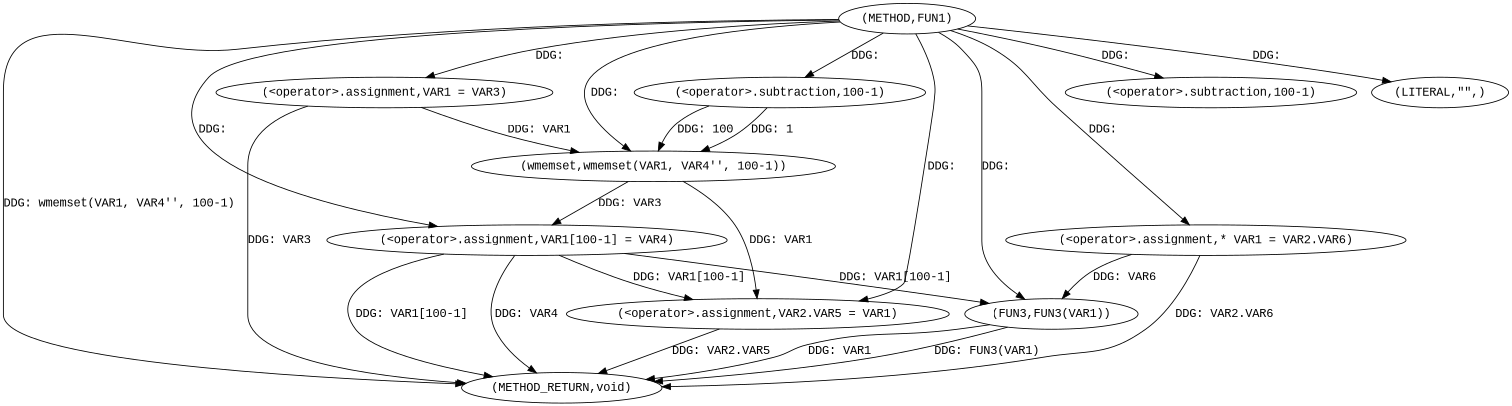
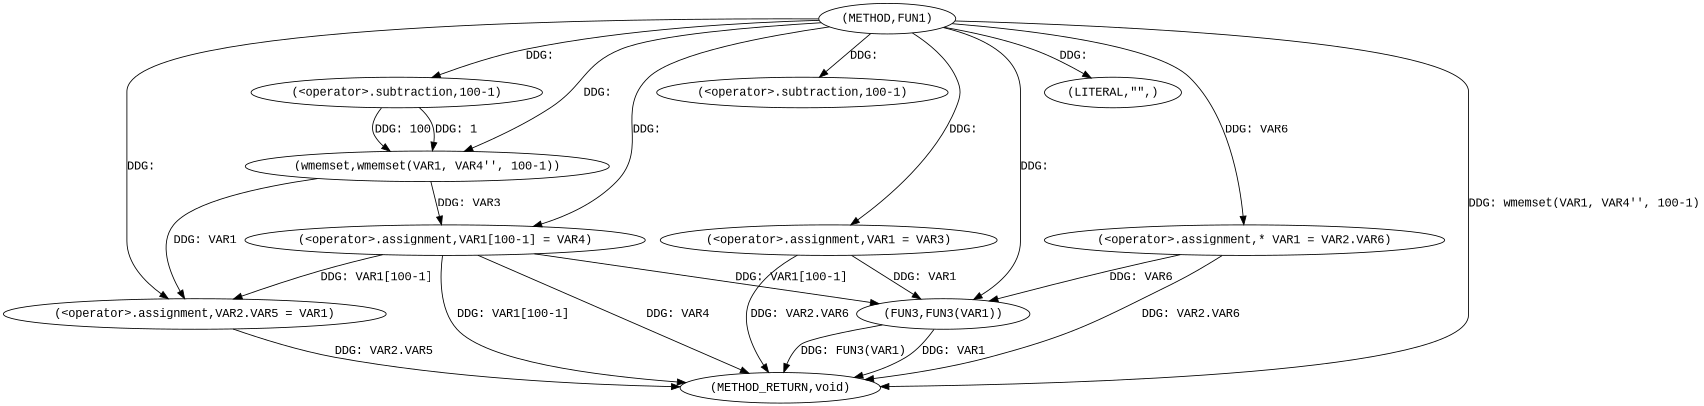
  digraph {
    fontname="Liberation Mono"
    node [fontname="Liberation Mono"]
    edge [fontname="Liberation Mono"]
    n1 [label="(METHOD,FUN1)"]
    n2 [label="(<operator>.assignment,VAR1 = VAR3)"]
    n3 [label="(wmemset,wmemset(VAR1, VAR4'', 100-1))"]
    n4 [label="(<operator>.subtraction,100-1)"]
    n5 [label="(<operator>.assignment,VAR1[100-1] = VAR4)"]
    n6 [label="(<operator>.subtraction,100-1)"]
    n7 [label="(<operator>.assignment,VAR2.VAR5 = VAR1)"]
    n8 [label="(<operator>.assignment,* VAR1 = VAR2.VAR6)"]
    n9 [label="(LITERAL,\"\",)"]
    n10 [label="(FUN3,FUN3(VAR1))"]
    n11 [label="(METHOD_RETURN,void)"]
    n1 -> n2 [label="DDG: "]
    n1 -> n3 [label="DDG: "]
    n1 -> n4 [label="DDG: "]
    n1 -> n5 [label="DDG: "]
    n1 -> n6 [label="DDG: "]
    n1 -> n7 [label="DDG: "]
-   n1 -> n8 [label="DDG: "]
+   n1 -> n8 [label="DDG: VAR6"]
    n1 -> n9 [label="DDG: "]
    n1 -> n10 [label="DDG: "]
    n1 -> n11 [label="DDG: wmemset(VAR1, VAR4'', 100-1)"]
-   n2 -> n3 [label="DDG: VAR1"]
-   n2 -> n11 [label="DDG: VAR3"]
+   n2 -> n10 [label="DDG: VAR1"]
+   n2 -> n11 [label="DDG: VAR2.VAR6"]
    n3 -> n5 [label="DDG: VAR3"]
    n3 -> n7 [label="DDG: VAR1"]
    n4 -> n3 [label="DDG: 100"]
    n4 -> n3 [label="DDG: 1"]
    n5 -> n7 [label="DDG: VAR1[100-1]"]
    n5 -> n10 [label="DDG: VAR1[100-1]"]
    n5 -> n11 [label="DDG: VAR1[100-1]"]
    n5 -> n11 [label="DDG: VAR4"]
    n7 -> n11 [label="DDG: VAR2.VAR5"]
    n8 -> n10 [label="DDG: VAR6"]
    n8 -> n11 [label="DDG: VAR2.VAR6"]
    n10 -> n11 [label="DDG: FUN3(VAR1)"]
    n10 -> n11 [label="DDG: VAR1"]
  }
